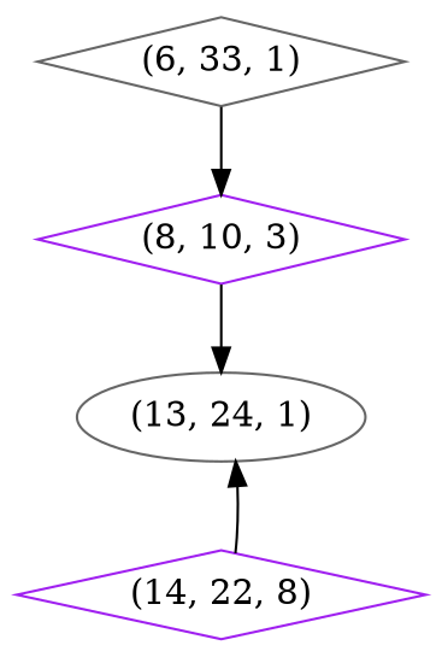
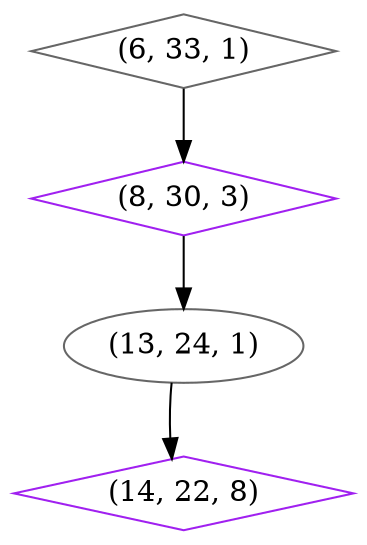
  digraph {
    node [color=purple shape=diamond]
-   "(8, 30, 3)" [label="(8, 10, 3)"]
+   "(8, 30, 3)"
    "(6, 33, 1)" [color=gray40]
    n3 [color=gray40 label="(13, 24, 1)" shape=ellipse]
    "(14, 22, 8)"
    "(8, 30, 3)" -> n3
    "(6, 33, 1)" -> "(8, 30, 3)"
-   "(14, 22, 8)" -> n3
+   n3 -> "(14, 22, 8)"
  }
